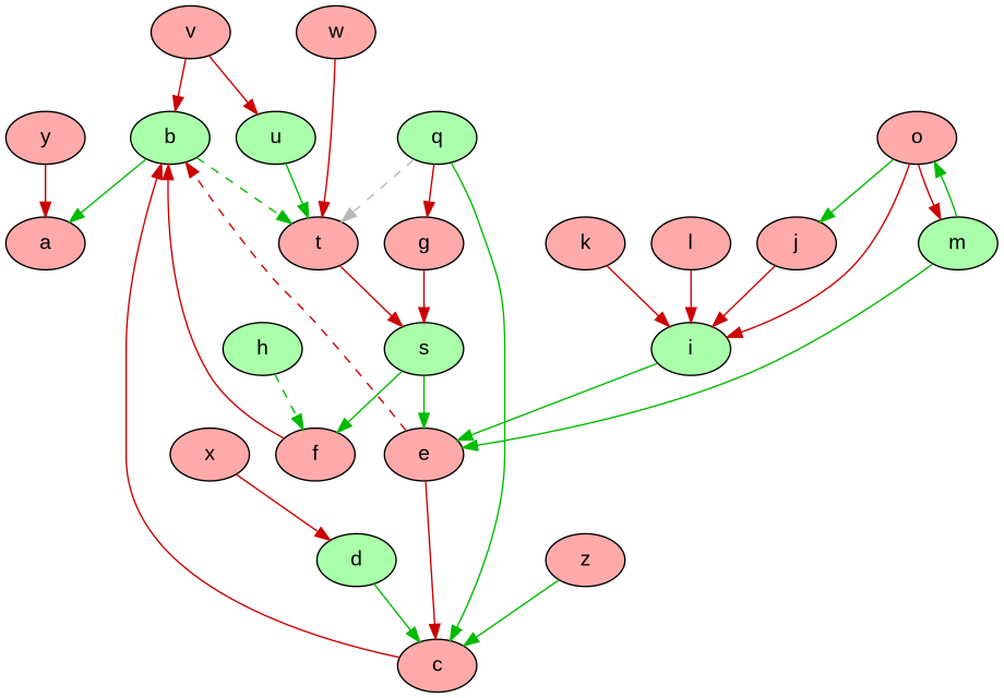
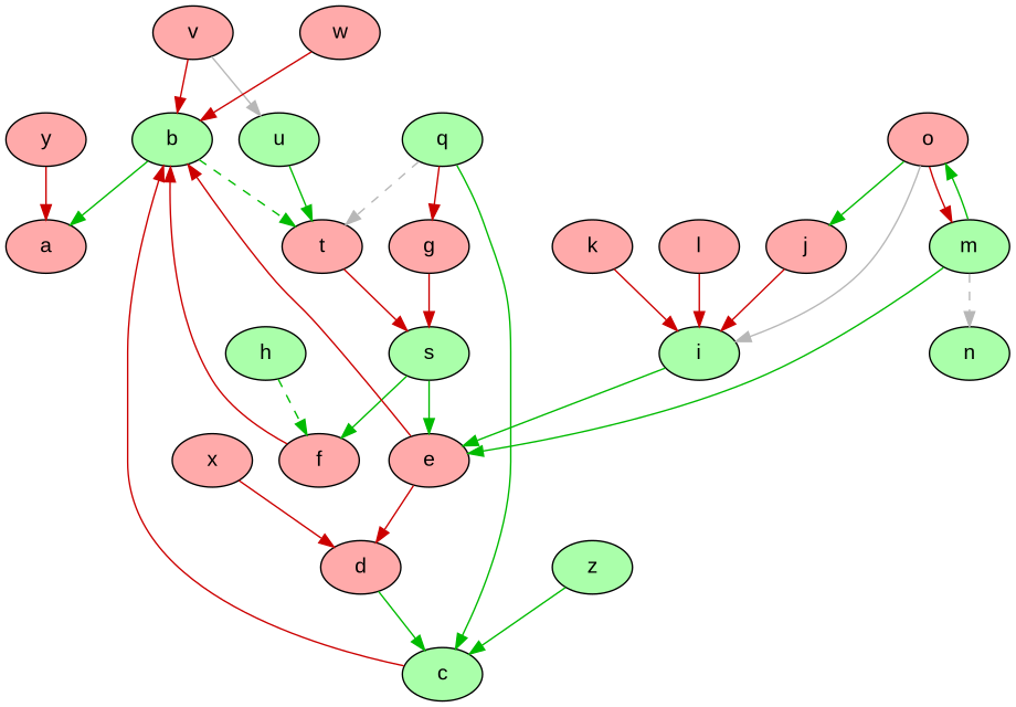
  strict digraph {
    fontname="Liberation Sans"
    node [fillcolor="#FFAAAA" fontname="Liberation Sans" style=filled]
    edge [color="#CC0000" dir=forward fontname="Liberation Sans"]
    b [fillcolor="#AAFFAA"]
    a
    t
    s [fillcolor="#AAFFAA"]
    e
    f
-   d [fillcolor="#AAFFAA"]
-   c
+   d
+   c [fillcolor="#AAFFAA"]
    g
    h [fillcolor="#AAFFAA"]
    i [fillcolor="#AAFFAA"]
    j
    k
    l
    m [fillcolor="#AAFFAA"]
    o
+   n [fillcolor="#AAFFAA"]
    q [fillcolor="#AAFFAA"]
    u [fillcolor="#AAFFAA"]
    v
    w
    x
    y
-   z
+   z [fillcolor="#AAFFAA"]
    b -> a [color="#00BB00"]
    b -> t [color="#00BB00" style=dashed]
    t -> s
    s -> e [color="#00BB00"]
    s -> f [color="#00BB00"]
-   e -> b [style=dashed]
-   e -> c
+   e -> b
+   e -> d
    f -> b
    d -> c [color="#00BB00"]
    c -> b
    g -> s
    h -> f [color="#00BB00" style=dashed]
    i -> e [color="#00BB00"]
    j -> i
    k -> i
    l -> i
    m -> e [color="#00BB00"]
    m -> o [color="#00BB00"]
-   o -> i
+   m -> n [color="#b7b7b7" style=dashed]
+   o -> i [color="#b7b7b7"]
    o -> j [color="#00BB00"]
    o -> m
    q -> t [color="#b7b7b7" style=dashed]
    q -> c [color="#00BB00"]
    q -> g
    u -> t [color="#00BB00"]
    v -> b
-   v -> u
-   w -> t
+   v -> u [color="#b7b7b7"]
+   w -> b
    x -> d
    y -> a
    z -> c [color="#00BB00"]
  }
